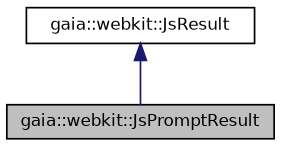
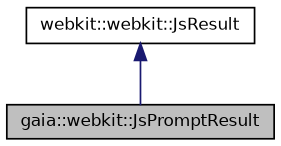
  digraph {
    node [color=black fontname=Helvetica fontsize=10 shape=record style=filled]
    n1 [fillcolor=grey75 fontcolor=black height=0.2 label="gaia::webkit::JsPromptResult" width=0.4]
-   n2 [fillcolor=white height=0.2 label="gaia::webkit::JsResult" width=0.4]
+   n2 [fillcolor=white height=0.2 label="webkit::webkit::JsResult" width=0.4]
    n2 -> n1 [color=midnightblue dir=back fontname=Helvetica fontsize=10 labelfontname=Helvetica labelfontsize=10 style=solid]
  }
